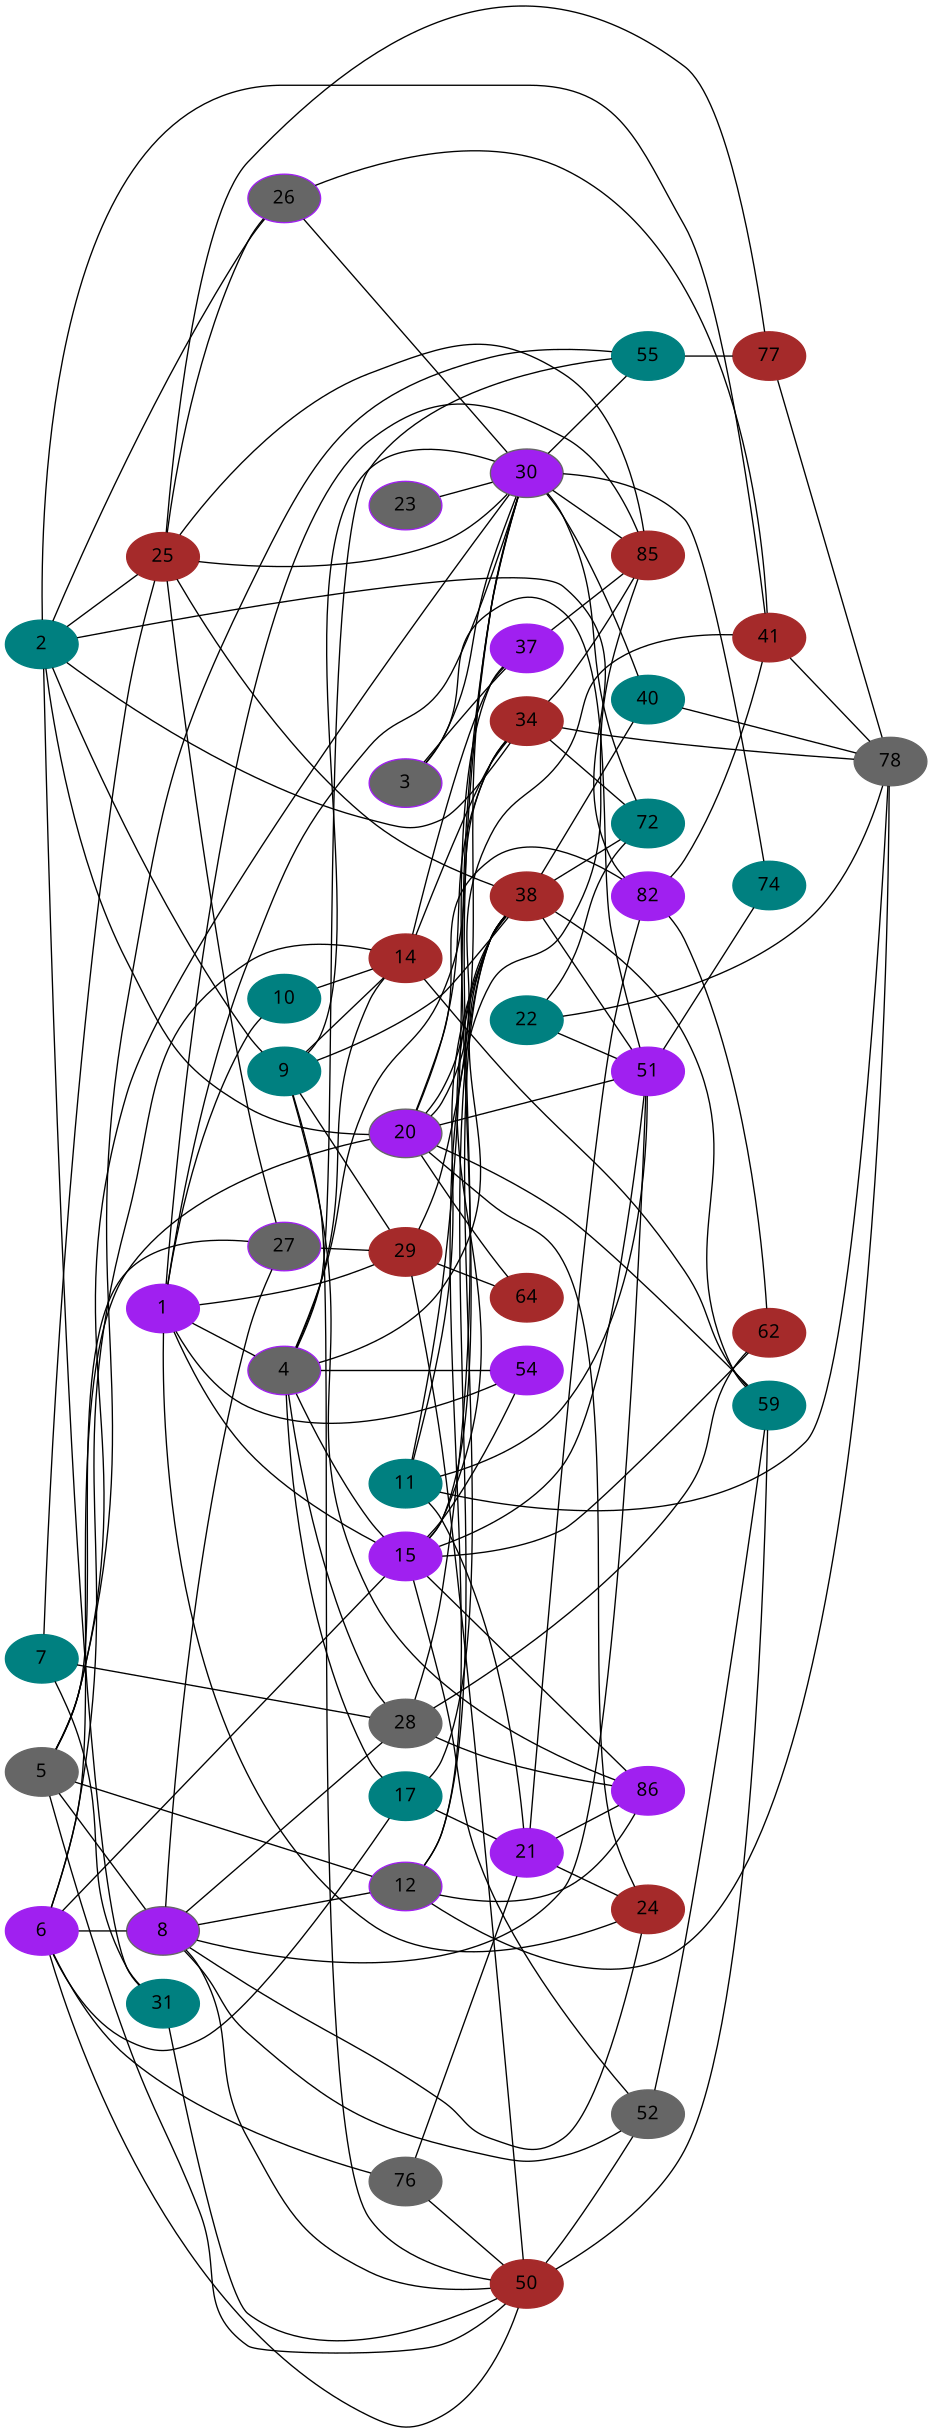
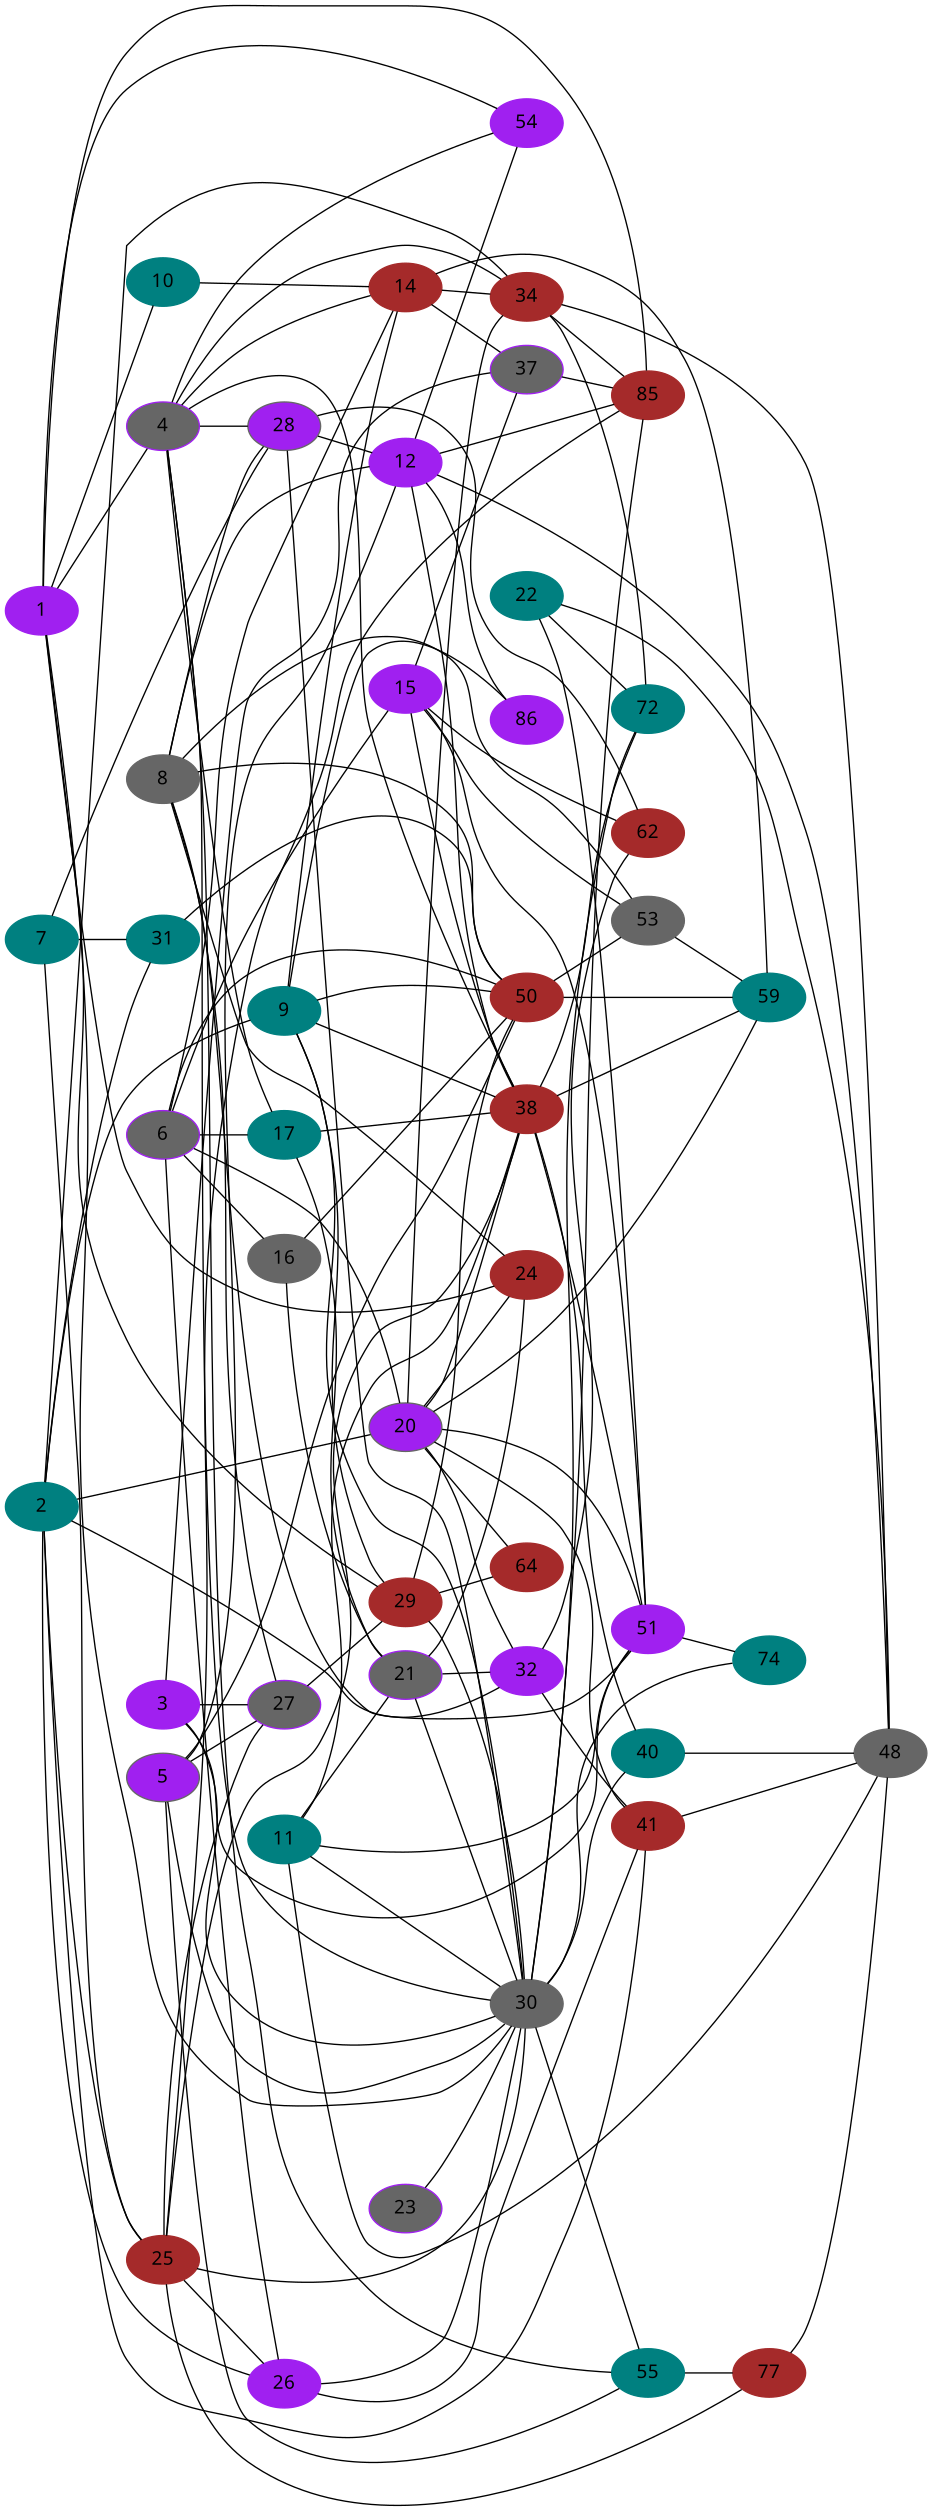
  graph {
    fontname="Noto Sans"
    rankdir=LR
    node [color=purple fontname="Noto Sans" style=filled]
    edge [fontname="Noto Sans"]
    1 [super="+68"]
    4 [fillcolor=gray40 super="+98+61"]
    10 [color=teal]
    15 [super="+18"]
    24 [color=brown]
    29 [color=brown super="+90+73"]
-   30 [color=gray40 super="+33" fillcolor=purple]
+   30 [color=gray40 super="+33"]
    n8 [label=54]
    85 [color=brown super="+97"]
-   28 [color=gray40 super="+47"]
+   28 [color=gray40 super="+47" fillcolor=purple]
    34 [color=brown super="+57+79"]
    14 [color=brown super="+48"]
    17 [color=teal]
    38 [color=brown super="+66+44"]
    55 [color=teal super="+75"]
-   37 [super="+39+53"]
+   37 [super="+39+53" fillcolor=gray40]
    51 [super="+87+69"]
-   52 [color=gray40]
+   52 [color=gray40 label=53]
    86
    62 [color=brown super="+71"]
    50 [color=brown]
    64 [color=brown]
    72 [color=teal super="+80"]
    40 [color=teal]
    74 [color=teal]
-   32 [super="+42+63+36" label=82]
+   32 [super="+42+63+36"]
    41 [color=brown super="+76"]
    2 [color=teal super="+19"]
    9 [color=teal super="+35+83"]
    20 [color=gray40 fillcolor=purple super="+91+67"]
    25 [color=brown super="+60+45"]
-   26 [super="+92" fillcolor=gray40]
+   26 [super="+92"]
    31 [color=teal]
    59 [color=teal super="+94"]
    27 [fillcolor=gray40 super="+43"]
    77 [color=brown]
-   78 [color=gray40 super="+84"]
-   3 [fillcolor=gray40]
-   21 [super="+89"]
-   5 [color=gray40 super="+88"]
-   8 [color=gray40 super="+65+99" fillcolor=purple]
-   12 [super="+95" fillcolor=gray40]
+   78 [color=gray40 super="+84" label=48]
+   3
+   21 [super="+89" fillcolor=gray40]
+   5 [color=gray40 super="+88" fillcolor=purple]
+   8 [color=gray40 super="+65+99"]
+   12 [super="+95"]
    23 [fillcolor=gray40]
-   6 [super="+54"]
-   16 [color=gray40 label=76]
+   6 [super="+54" fillcolor=gray40]
+   16 [color=gray40]
    7 [color=teal]
    11 [color=teal super="+82"]
    22 [color=teal]
    1 -- 4
    1 -- 10
-   1 -- 15
    1 -- 24
    1 -- 29
    1 -- 30 [weight=2]
    1 -- n8
    1 -- 85
-   4 -- 15
+   4 -- 30
    4 -- n8
    4 -- 28
    4 -- 34
    4 -- 14
    4 -- 17
    4 -- 38
    4 -- 55
    10 -- 14
-   15 -- n8
+   12 -- n8
    15 -- 38 [weight=2]
    15 -- 37
    15 -- 51
    15 -- 52
-   15 -- 86
    15 -- 62
    29 -- 30
    29 -- 50
    29 -- 64
    30 -- 85
    30 -- 55 [weight=2]
    30 -- 72
    30 -- 40
    30 -- 74
    28 -- 30
-   28 -- 86
+   28 -- 12
    28 -- 62
    34 -- 85
    34 -- 72
    34 -- 78
    14 -- 34
    14 -- 37
    14 -- 59
    17 -- 38 [weight=2]
    17 -- 21
    38 -- 51
    38 -- 72
    38 -- 40
    38 -- 59
    55 -- 77
    37 -- 85
    51 -- 74
    52 -- 59
    50 -- 52
    50 -- 59
    40 -- 78
    32 -- 62
    32 -- 41
    41 -- 78
    2 -- 34
    2 -- 32
    2 -- 41
    2 -- 9
    2 -- 20
    2 -- 25
    2 -- 26
    2 -- 31
    9 -- 29
    9 -- 30 [weight=2]
    9 -- 14
    9 -- 38
    9 -- 86
    9 -- 50
    20 -- 24
    20 -- 34
    20 -- 38
    20 -- 51
    20 -- 64
    20 -- 32 [weight=2]
    20 -- 41
    20 -- 59
    25 -- 30
    25 -- 85
    25 -- 38 [weight=2]
    25 -- 26
    25 -- 27
    25 -- 77
    26 -- 30
    26 -- 41
    31 -- 50
    27 -- 29
    77 -- 78
    3 -- 30
    3 -- 37
    3 -- 51
+   3 -- 27
    21 -- 24
-   21 -- 86
+   21 -- 30
    21 -- 32
    5 -- 30
    5 -- 55
    5 -- 50
    5 -- 27
-   5 -- 8
    5 -- 12
    8 -- 24
    8 -- 28
    8 -- 51 [weight=2]
    8 -- 52
    8 -- 50
    8 -- 27
    8 -- 12
    12 -- 85
    12 -- 38
    12 -- 86
    12 -- 78
    23 -- 30
    6 -- 15
    6 -- 14
    6 -- 17
    6 -- 50
    6 -- 20
-   6 -- 8
+   6 -- 26
    6 -- 16
    16 -- 50
    16 -- 21
    7 -- 28
    7 -- 25
    7 -- 31
    11 -- 30
    11 -- 38
    11 -- 51
    11 -- 78
    11 -- 21
    22 -- 51
    22 -- 72
    22 -- 78
  }
